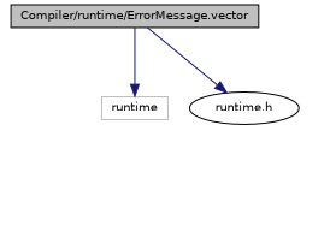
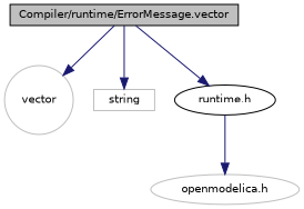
  digraph {
    node [color=grey75 fillcolor=white fontname=Helvetica fontsize=10 shape=box style=filled]
    edge [color=midnightblue fontname=Helvetica fontsize=10 labelfontname=Helvetica labelfontsize=10 style=solid]
    n1 [color=black fillcolor=grey75 fontcolor=black height=0.2 label="Compiler/runtime/ErrorMessage.vector" width=0.4]
-   n3 [height=0.2 label=runtime width=0.4]
+   n2 [height=0.2 label=vector shape=circle width=0.4]
+   n3 [height=0.2 label=string width=0.4]
    n4 [color=black height=0.2 label="runtime.h" shape=ellipse width=0.4]
+   n5 [height=0.2 label="openmodelica.h" shape=ellipse width=0.4]
+   n1 -> n2
    n1 -> n3
    n1 -> n4
+   n4 -> n5
  }
